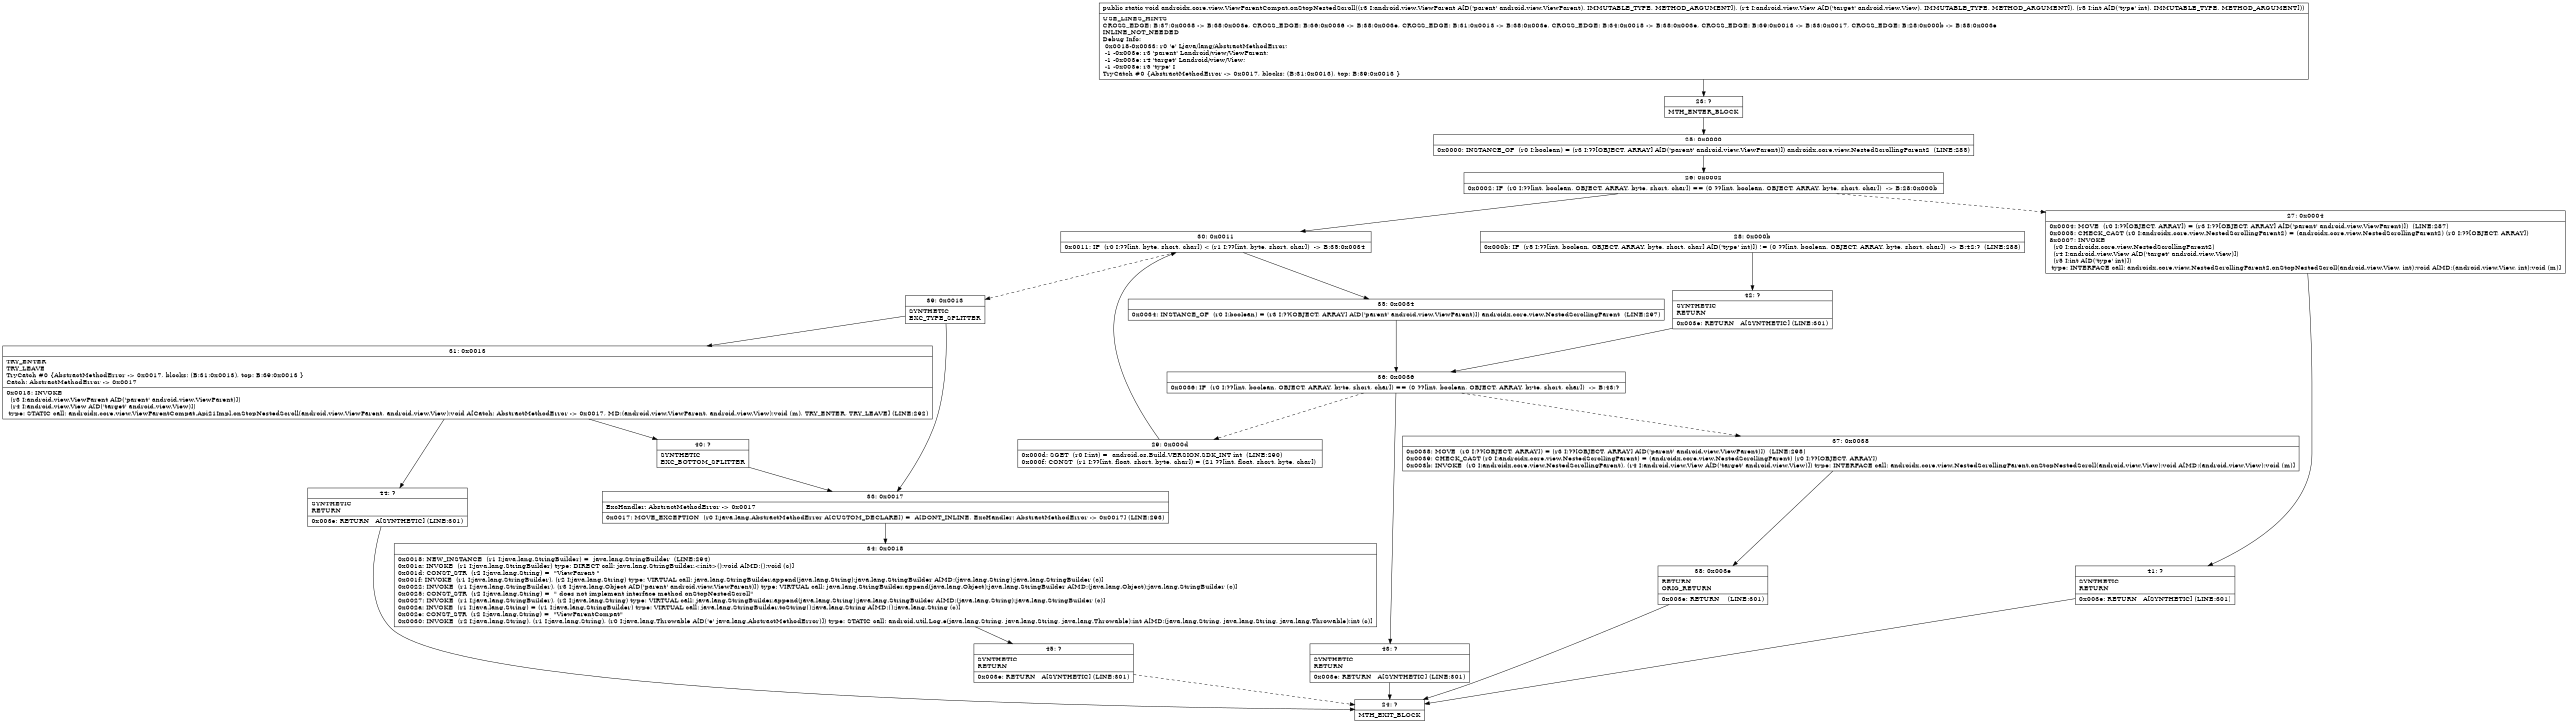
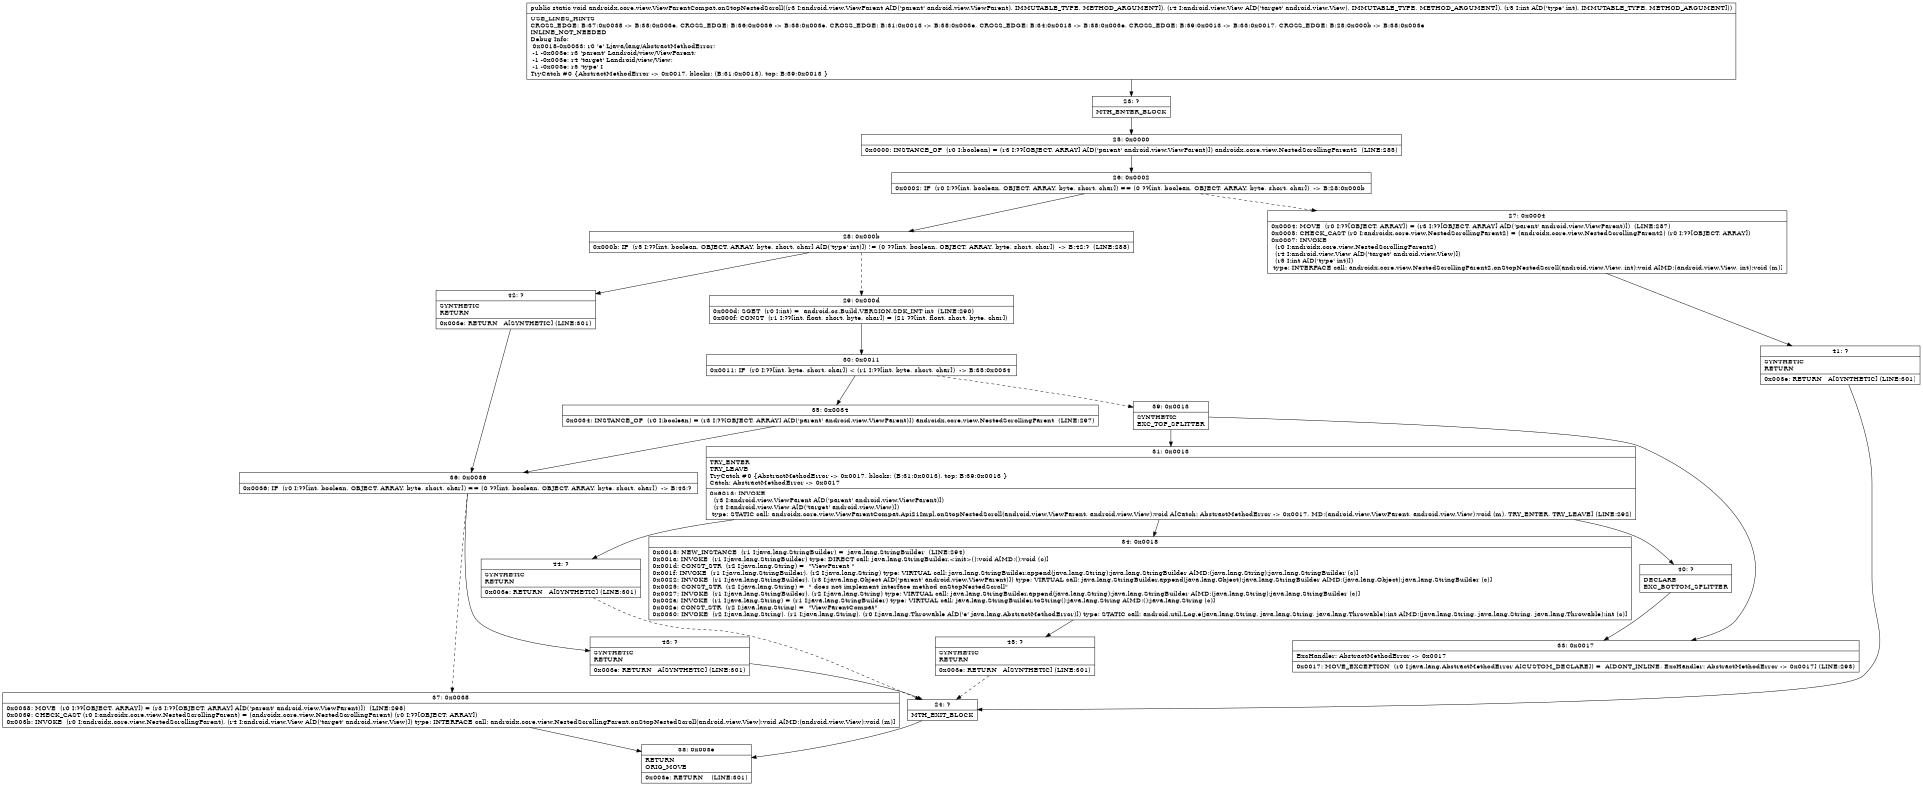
  digraph {
    node [shape=record]
    n1 [label="{23\:\ ?|MTH_ENTER_BLOCK\l}"]
    n2 [label="{25\:\ 0x0000|0x0000: INSTANCE_OF  (r0 I:boolean) = (r3 I:??[OBJECT, ARRAY] A[D('parent' android.view.ViewParent)]) androidx.core.view.NestedScrollingParent2  (LINE:285)\l}"]
    n3 [label="{26\:\ 0x0002|0x0002: IF  (r0 I:??[int, boolean, OBJECT, ARRAY, byte, short, char]) == (0 ??[int, boolean, OBJECT, ARRAY, byte, short, char])  \-\> B:28:0x000b \l}"]
-   n4 [label="{27\:\ 0x0004|0x0004: MOVE  (r0 I:??[OBJECT, ARRAY]) = (r3 I:??[OBJECT, ARRAY] A[D('parent' android.view.ViewParent)])  (LINE:287)\l0x0005: CHECK_CAST (r0 I:androidx.core.view.NestedScrollingParent2) = (androidx.core.view.NestedScrollingParent2) (r0 I:??[OBJECT, ARRAY]) \l8x0007: INVOKE  \l  (r0 I:androidx.core.view.NestedScrollingParent2)\l  (r4 I:android.view.View A[D('target' android.view.View)])\l  (r5 I:int A[D('type' int)])\l type: INTERFACE call: androidx.core.view.NestedScrollingParent2.onStopNestedScroll(android.view.View, int):void A[MD:(android.view.View, int):void (m)]\l}"]
+   n4 [label="{27\:\ 0x0004|0x0004: MOVE  (r0 I:??[OBJECT, ARRAY]) = (r3 I:??[OBJECT, ARRAY] A[D('parent' android.view.ViewParent)])  (LINE:287)\l0x0005: CHECK_CAST (r0 I:androidx.core.view.NestedScrollingParent2) = (androidx.core.view.NestedScrollingParent2) (r0 I:??[OBJECT, ARRAY]) \l0x0007: INVOKE  \l  (r0 I:androidx.core.view.NestedScrollingParent2)\l  (r4 I:android.view.View A[D('target' android.view.View)])\l  (r5 I:int A[D('type' int)])\l type: INTERFACE call: androidx.core.view.NestedScrollingParent2.onStopNestedScroll(android.view.View, int):void A[MD:(android.view.View, int):void (m)]\l}"]
    n5 [label="{28\:\ 0x000b|0x000b: IF  (r5 I:??[int, boolean, OBJECT, ARRAY, byte, short, char] A[D('type' int)]) != (0 ??[int, boolean, OBJECT, ARRAY, byte, short, char])  \-\> B:42:?  (LINE:288)\l}"]
    n6 [label="{41\:\ ?|SYNTHETIC\lRETURN\l|0x003e: RETURN   A[SYNTHETIC] (LINE:301)\l}"]
    n7 [label="{29\:\ 0x000d|0x000d: SGET  (r0 I:int) =  android.os.Build.VERSION.SDK_INT int  (LINE:290)\l0x000f: CONST  (r1 I:??[int, float, short, byte, char]) = (21 ??[int, float, short, byte, char]) \l}"]
    n8 [label="{42\:\ ?|SYNTHETIC\lRETURN\l|0x003e: RETURN   A[SYNTHETIC] (LINE:301)\l}"]
    n9 [label="{24\:\ ?|MTH_EXIT_BLOCK\l}"]
    n10 [label="{30\:\ 0x0011|0x0011: IF  (r0 I:??[int, byte, short, char]) \< (r1 I:??[int, byte, short, char])  \-\> B:35:0x0034 \l}"]
    n11 [label="{36\:\ 0x0036|0x0036: IF  (r0 I:??[int, boolean, OBJECT, ARRAY, byte, short, char]) == (0 ??[int, boolean, OBJECT, ARRAY, byte, short, char])  \-\> B:43:? \l}"]
    n12 [label="{35\:\ 0x0034|0x0034: INSTANCE_OF  (r0 I:boolean) = (r3 I:??[OBJECT, ARRAY] A[D('parent' android.view.ViewParent)]) androidx.core.view.NestedScrollingParent  (LINE:297)\l}"]
-   n13 [label="{39\:\ 0x0013|SYNTHETIC\lEXC_TYPE_SPLITTER\l}"]
-   n14 [label="{31\:\ 0x0013|TRY_ENTER\lTRY_LEAVE\lTryCatch #0 \{AbstractMethodError \-\> 0x0017, blocks: (B:31:0x0013), top: B:39:0x0013 \}\lCatch: AbstractMethodError \-\> 0x0017\l|0x0013: INVOKE  \l  (r3 I:android.view.ViewParent A[D('parent' android.view.ViewParent)])\l  (r4 I:android.view.View A[D('target' android.view.View)])\l type: STATIC call: androidx.core.view.ViewParentCompat.Api21Impl.onStopNestedScroll(android.view.ViewParent, android.view.View):void A[Catch: AbstractMethodError \-\> 0x0017, MD:(android.view.ViewParent, android.view.View):void (m), TRY_ENTER, TRY_LEAVE] (LINE:292)\l}"]
+   n13 [label="{39\:\ 0x0013|SYNTHETIC\lEXC_TOP_SPLITTER\l}"]
+   n14 [label="{31\:\ 0x0013|TRY_ENTER\lTRY_LEAVE\lTryCatch #0 \{AbstractMethodError \-\> 0x0017, blocks: (B:31:0x0013), top: B:39:0x0013 \}\lCatch: AbstractMethodError \-\> 0x0017\l|0x6013: INVOKE  \l  (r3 I:android.view.ViewParent A[D('parent' android.view.ViewParent)])\l  (r4 I:android.view.View A[D('target' android.view.View)])\l type: STATIC call: androidx.core.view.ViewParentCompat.Api21Impl.onStopNestedScroll(android.view.ViewParent, android.view.View):void A[Catch: AbstractMethodError \-\> 0x0017, MD:(android.view.ViewParent, android.view.View):void (m), TRY_ENTER, TRY_LEAVE] (LINE:292)\l}"]
    n15 [label="{33\:\ 0x0017|ExcHandler: AbstractMethodError \-\> 0x0017\l|0x0017: MOVE_EXCEPTION  (r0 I:java.lang.AbstractMethodError A[CUSTOM_DECLARE]) =  A[DONT_INLINE, ExcHandler: AbstractMethodError \-\> 0x0017] (LINE:293)\l}"]
    n16 [label="{37\:\ 0x0038|0x0038: MOVE  (r0 I:??[OBJECT, ARRAY]) = (r3 I:??[OBJECT, ARRAY] A[D('parent' android.view.ViewParent)])  (LINE:298)\l0x0039: CHECK_CAST (r0 I:androidx.core.view.NestedScrollingParent) = (androidx.core.view.NestedScrollingParent) (r0 I:??[OBJECT, ARRAY]) \l0x003b: INVOKE  (r0 I:androidx.core.view.NestedScrollingParent), (r4 I:android.view.View A[D('target' android.view.View)]) type: INTERFACE call: androidx.core.view.NestedScrollingParent.onStopNestedScroll(android.view.View):void A[MD:(android.view.View):void (m)]\l}"]
    n17 [label="{43\:\ ?|SYNTHETIC\lRETURN\l|0x003e: RETURN   A[SYNTHETIC] (LINE:301)\l}"]
-   n18 [label="{38\:\ 0x003e|RETURN\lORIG_RETURN\l|0x003e: RETURN    (LINE:301)\l}"]
-   n19 [label="{40\:\ ?|SYNTHETIC\lEXC_BOTTOM_SPLITTER\l}"]
+   n18 [label="{38\:\ 0x003e|RETURN\lORIG_MOVE\l|0x003e: RETURN    (LINE:301)\l}"]
+   n19 [label="{40\:\ ?|DECLARE\lEXC_BOTTOM_SPLITTER\l}"]
    n20 [label="{44\:\ ?|SYNTHETIC\lRETURN\l|0x003e: RETURN   A[SYNTHETIC] (LINE:301)\l}"]
    n21 [label="{34\:\ 0x0018|0x0018: NEW_INSTANCE  (r1 I:java.lang.StringBuilder) =  java.lang.StringBuilder  (LINE:294)\l0x001a: INVOKE  (r1 I:java.lang.StringBuilder) type: DIRECT call: java.lang.StringBuilder.\<init\>():void A[MD:():void (c)]\l0x001d: CONST_STR  (r2 I:java.lang.String) =  \"ViewParent \" \l0x001f: INVOKE  (r1 I:java.lang.StringBuilder), (r2 I:java.lang.String) type: VIRTUAL call: java.lang.StringBuilder.append(java.lang.String):java.lang.StringBuilder A[MD:(java.lang.String):java.lang.StringBuilder (c)]\l0x0022: INVOKE  (r1 I:java.lang.StringBuilder), (r3 I:java.lang.Object A[D('parent' android.view.ViewParent)]) type: VIRTUAL call: java.lang.StringBuilder.append(java.lang.Object):java.lang.StringBuilder A[MD:(java.lang.Object):java.lang.StringBuilder (c)]\l0x0025: CONST_STR  (r2 I:java.lang.String) =  \" does not implement interface method onStopNestedScroll\" \l0x0027: INVOKE  (r1 I:java.lang.StringBuilder), (r2 I:java.lang.String) type: VIRTUAL call: java.lang.StringBuilder.append(java.lang.String):java.lang.StringBuilder A[MD:(java.lang.String):java.lang.StringBuilder (c)]\l0x002a: INVOKE  (r1 I:java.lang.String) = (r1 I:java.lang.StringBuilder) type: VIRTUAL call: java.lang.StringBuilder.toString():java.lang.String A[MD:():java.lang.String (c)]\l0x002e: CONST_STR  (r2 I:java.lang.String) =  \"ViewParentCompat\" \l0x0030: INVOKE  (r2 I:java.lang.String), (r1 I:java.lang.String), (r0 I:java.lang.Throwable A[D('e' java.lang.AbstractMethodError)]) type: STATIC call: android.util.Log.e(java.lang.String, java.lang.String, java.lang.Throwable):int A[MD:(java.lang.String, java.lang.String, java.lang.Throwable):int (c)]\l}"]
    n22 [label="{45\:\ ?|SYNTHETIC\lRETURN\l|0x003e: RETURN   A[SYNTHETIC] (LINE:301)\l}"]
    n23 [label="{public static void androidx.core.view.ViewParentCompat.onStopNestedScroll((r3 I:android.view.ViewParent A[D('parent' android.view.ViewParent), IMMUTABLE_TYPE, METHOD_ARGUMENT]), (r4 I:android.view.View A[D('target' android.view.View), IMMUTABLE_TYPE, METHOD_ARGUMENT]), (r5 I:int A[D('type' int), IMMUTABLE_TYPE, METHOD_ARGUMENT]))  | USE_LINES_HINTS\lCROSS_EDGE: B:37:0x0038 \-\> B:38:0x003e, CROSS_EDGE: B:36:0x0036 \-\> B:38:0x003e, CROSS_EDGE: B:31:0x0013 \-\> B:38:0x003e, CROSS_EDGE: B:34:0x0018 \-\> B:38:0x003e, CROSS_EDGE: B:39:0x0013 \-\> B:33:0x0017, CROSS_EDGE: B:28:0x000b \-\> B:38:0x003e\lINLINE_NOT_NEEDED\lDebug Info:\l  0x0018\-0x0033: r0 'e' Ljava\/lang\/AbstractMethodError;\l  \-1 \-0x003e: r3 'parent' Landroid\/view\/ViewParent;\l  \-1 \-0x003e: r4 'target' Landroid\/view\/View;\l  \-1 \-0x003e: r5 'type' I\lTryCatch #0 \{AbstractMethodError \-\> 0x0017, blocks: (B:31:0x0013), top: B:39:0x0013 \}\l}"]
    n1 -> n2
    n2 -> n3
    n3 -> n4 [style=dashed]
-   n3 -> n10
+   n3 -> n5
    n4 -> n6
-   n11 -> n7 [style=dashed]
+   n5 -> n7 [style=dashed]
    n5 -> n8
    n6 -> n9
    n7 -> n10
    n8 -> n11
    n10 -> n12
    n10 -> n13 [style=dashed]
    n11 -> n16 [style=dashed]
    n11 -> n17
    n12 -> n11
    n13 -> n14
    n13 -> n15
    n14 -> n19
    n14 -> n20
-   n15 -> n21
+   n14 -> n21
    n16 -> n18
    n17 -> n9
-   n18 -> n9
+   n9 -> n18
    n19 -> n15
-   n20 -> n9
+   n20 -> n9 [style=dashed]
    n21 -> n22
    n22 -> n9 [style=dashed]
    n23 -> n1
  }
